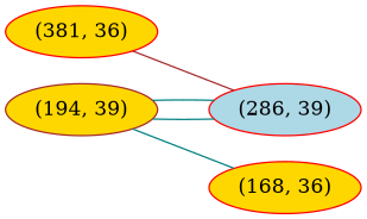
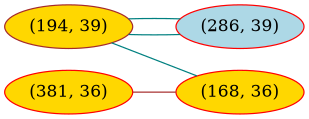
  graph {
    rankdir=LR
    node [color=red fillcolor=gold style=filled]
    edge [color=teal weight=1]
    "(194, 39)" [color=brown]
    "(286, 39)" [fillcolor=lightblue]
    "(168, 36)"
    "(381, 36)"
    "(194, 39)" -- "(286, 39)" [weight=2]
    "(194, 39)" -- "(286, 39)"
    "(194, 39)" -- "(168, 36)"
-   "(381, 36)" -- "(286, 39)" [color=brown]
+   "(381, 36)" -- "(168, 36)" [color=brown]
  }
